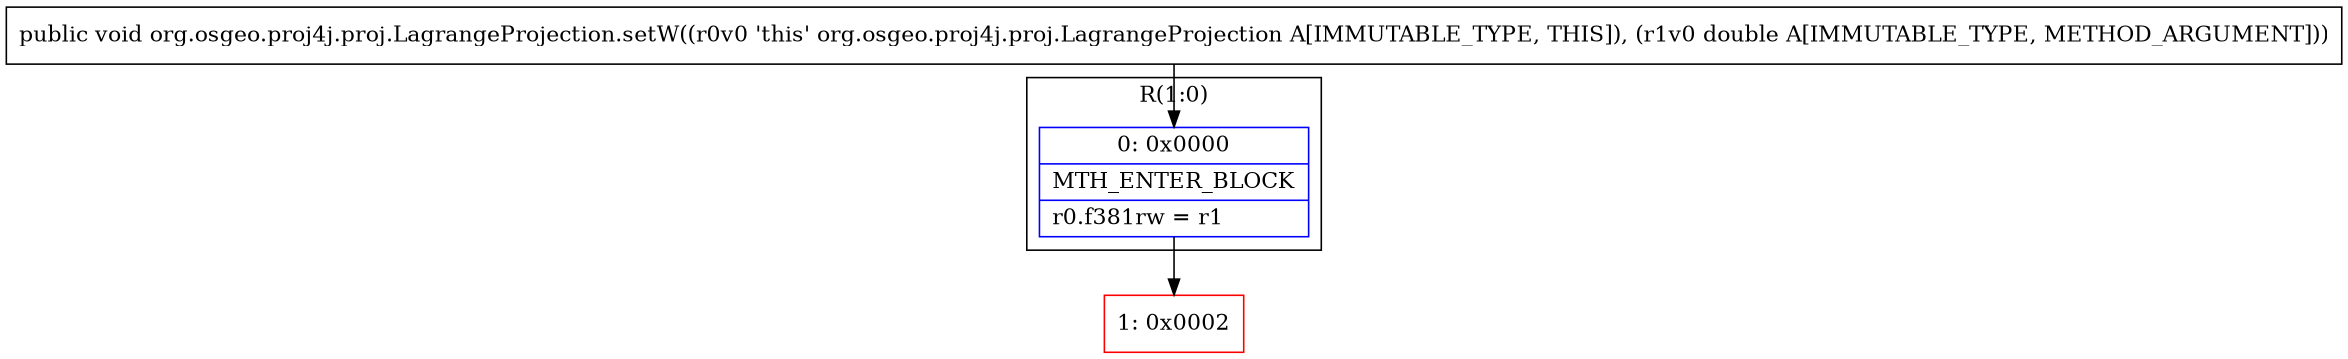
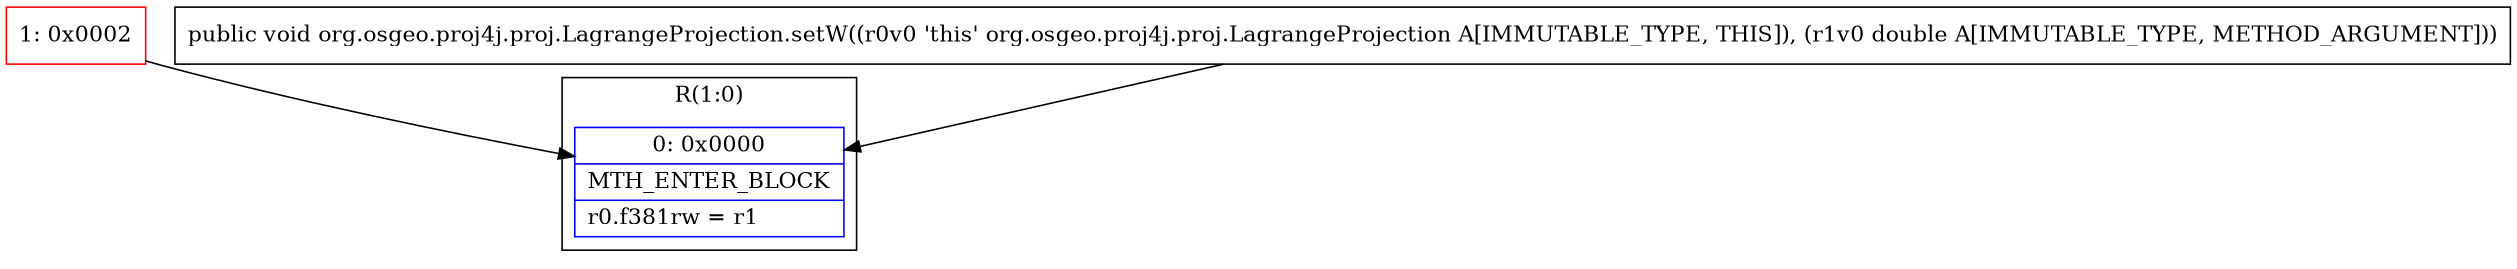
  digraph {
    node [shape=record]
    n1 [color=blue label="{0\:\ 0x0000|MTH_ENTER_BLOCK\l|r0.f381rw = r1\l}"]
    n2 [color=red label="{1\:\ 0x0002}"]
    n3 [label="{public void org.osgeo.proj4j.proj.LagrangeProjection.setW((r0v0 'this' org.osgeo.proj4j.proj.LagrangeProjection A[IMMUTABLE_TYPE, THIS]), (r1v0 double A[IMMUTABLE_TYPE, METHOD_ARGUMENT])) }"]
    subgraph cluster_1 {
      label="R(1:0)"
      n1
    }
-   n1 -> n2
+   n2 -> n1
    n3 -> n1
  }
